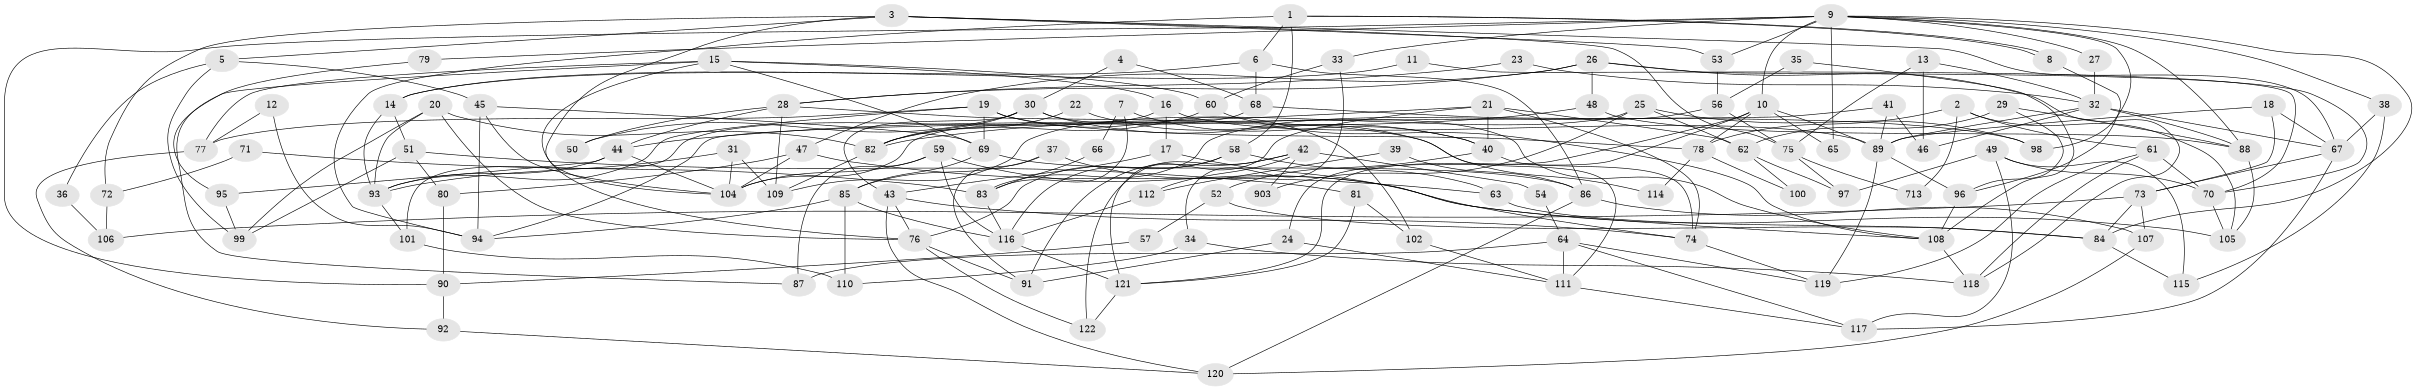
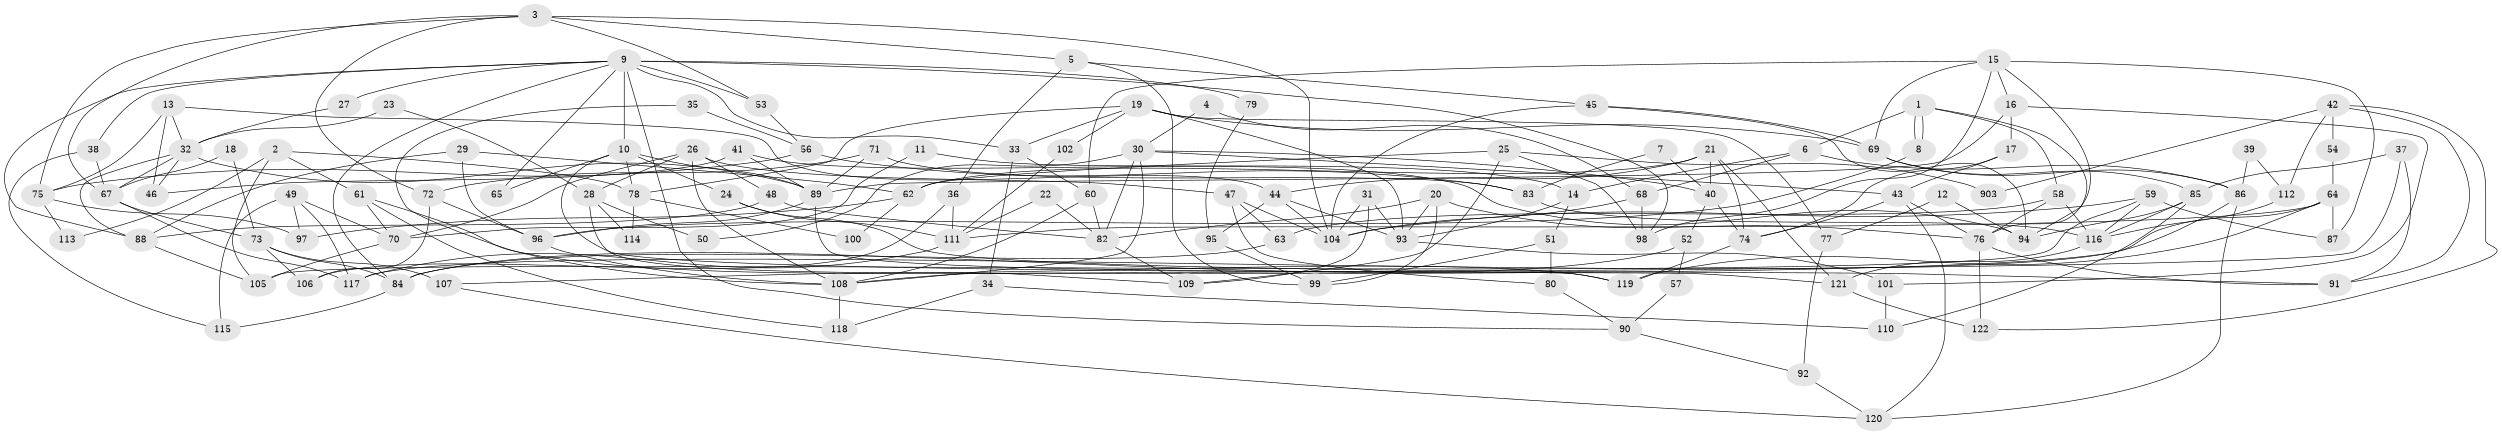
  graph {
    node [color=gray90 style=filled]
    1
    6
    8
    58
    94
    68
    14
    86
    96
    76
    63
    116
    2
    61
    78
    105
-   113 [label=713]
+   113
    70
    118
    119
    114
    100
    3
    5
    53
    67
    72
    75
    104
    36
    45
    99
    56
    73
    117
    106
    97
    4
    30
    40
    43
    82
    50
    108
    98
    111
    69
    51
    93
    120
    107
    7
-   66
    83
    74
    52
    9
    10
    27
    33
    38
    65
    79
    84
    88
    90
    24
    89
    121
    32
    60
    34
    115
    95
    92
    91
    122
    11
    12
    77
    13
    46
    80
-   81
    101
    15
    16
    87
    17
    85
    110
    18
    19
    102
    20
    109
    21
    44
    62
    22
    23
    28
    25
    n104 [label=903]
    26
    47
    48
    29
    31
    35
    37
    39
    112
    57
    41
    42
    54
    64
    49
    59
    71
    1 -- 6
    1 -- 8
    1 -- 8
    1 -- 58
    1 -- 94
    6 -- 68
    6 -- 14
    6 -- 86
    8 -- 96
    58 -- 76
    58 -- 63
    58 -- 116
    68 -- 104
    68 -- 98
    14 -- 51
    14 -- 93
    86 -- 120
    86 -- 107
    96 -- 108
    76 -- 91
    76 -- 122
    63 -- 84
    116 -- 121
    2 -- 61
    2 -- 78
    2 -- 105
    2 -- 113
    61 -- 70
    61 -- 118
    61 -- 119
    78 -- 114
    78 -- 100
    70 -- 105
    3 -- 5
    3 -- 53
    3 -- 67
    3 -- 72
    3 -- 75
    3 -- 104
    5 -- 36
    5 -- 45
    5 -- 99
    53 -- 56
    67 -- 73
    67 -- 117
+   72 -- 96
    72 -- 106
    75 -- 113
    75 -- 97
    36 -- 106
+   36 -- 111
    45 -- 94
    45 -- 104
    45 -- 69
    56 -- 75
    56 -- 83
    73 -- 106
    73 -- 107
    73 -- 84
    4 -- 68
    4 -- 30
    30 -- 40
    30 -- 43
    30 -- 82
    30 -- 50
    30 -- 108
    40 -- 74
    40 -- 52
    43 -- 76
    43 -- 120
    43 -- 74
    82 -- 109
    108 -- 118
    111 -- 117
    69 -- 86
    69 -- 85
    51 -- 99
    51 -- 80
-   51 -- 81
    93 -- 101
    107 -- 120
    7 -- 40
-   7 -- 66
    7 -- 83
-   66 -- 83
    83 -- 116
    74 -- 119
    52 -- 84
    52 -- 57
    9 -- 53
    9 -- 98
    9 -- 10
    9 -- 27
    9 -- 33
    9 -- 38
    9 -- 65
    9 -- 79
    9 -- 84
    9 -- 88
    9 -- 90
    10 -- 78
    10 -- 65
    10 -- 24
    10 -- 89
    10 -- 121
    27 -- 32
    33 -- 60
    33 -- 34
    38 -- 67
    38 -- 115
    79 -- 95
    84 -- 115
    88 -- 105
    90 -- 92
    24 -- 111
    24 -- 91
    89 -- 96
    89 -- 119
    121 -- 122
    32 -- 67
    32 -- 88
    32 -- 89
    32 -- 46
    60 -- 82
    60 -- 108
    34 -- 118
    34 -- 110
    95 -- 99
    92 -- 120
    11 -- 14
    11 -- 70
    12 -- 94
    12 -- 77
    77 -- 92
    13 -- 75
    13 -- 32
    13 -- 46
    80 -- 90
-   81 -- 121
-   81 -- 102
    101 -- 110
    15 -- 76
-   15 -- 77
+   15 -- 98
    15 -- 69
    15 -- 60
    15 -- 16
    15 -- 87
    16 -- 89
    16 -- 101
    16 -- 17
    17 -- 43
    17 -- 74
    85 -- 94
    85 -- 116
    85 -- 110
    18 -- 67
    18 -- 73
-   18 -- 89
+   71 -- 89
    19 -- 78
    19 -- 69
    19 -- 93
+   19 -- 33
    19 -- 77
    19 -- 102
    102 -- 111
    20 -- 76
    20 -- 99
    20 -- 82
    20 -- 93
    21 -- 40
    21 -- 74
    21 -- 121
    21 -- 44
    21 -- 62
    44 -- 104
    44 -- 93
    44 -- 95
    62 -- 100
    62 -- 97
    22 -- 82
    22 -- 111
    23 -- 32
    23 -- 28
    28 -- 114
    28 -- 50
    28 -- 109
-   28 -- 44
+   13 -- 44
    25 -- 98
    25 -- 109
    25 -- 62
    25 -- n104
    26 -- 70
-   26 -- 118
+   26 -- 108
    26 -- 28
    26 -- 47
    26 -- 48
    47 -- 63
    47 -- 104
    47 -- 80
    48 -- 82
    48 -- 88
    29 -- 96
    29 -- 88
    29 -- 62
    31 -- 104
    31 -- 93
    31 -- 109
    35 -- 56
    35 -- 108
    37 -- 108
    37 -- 91
    37 -- 85
    39 -- 86
    39 -- 112
    112 -- 116
    57 -- 90
    41 -- 94
    41 -- 89
    41 -- 46
    42 -- 91
    42 -- 122
    42 -- n104
    42 -- 112
    42 -- 54
    54 -- 64
    64 -- 119
    64 -- 117
    64 -- 111
    64 -- 87
    49 -- 70
    49 -- 117
    49 -- 97
    49 -- 115
    59 -- 116
    59 -- 105
    59 -- 104
    59 -- 87
    71 -- 72
    71 -- 83
  }
